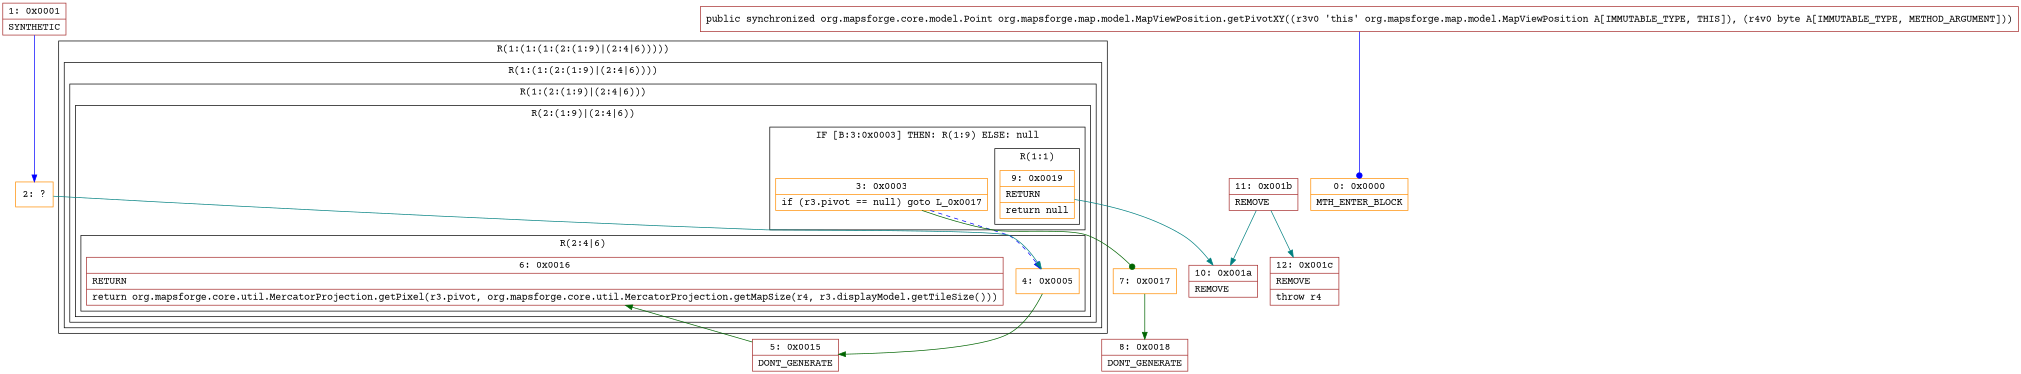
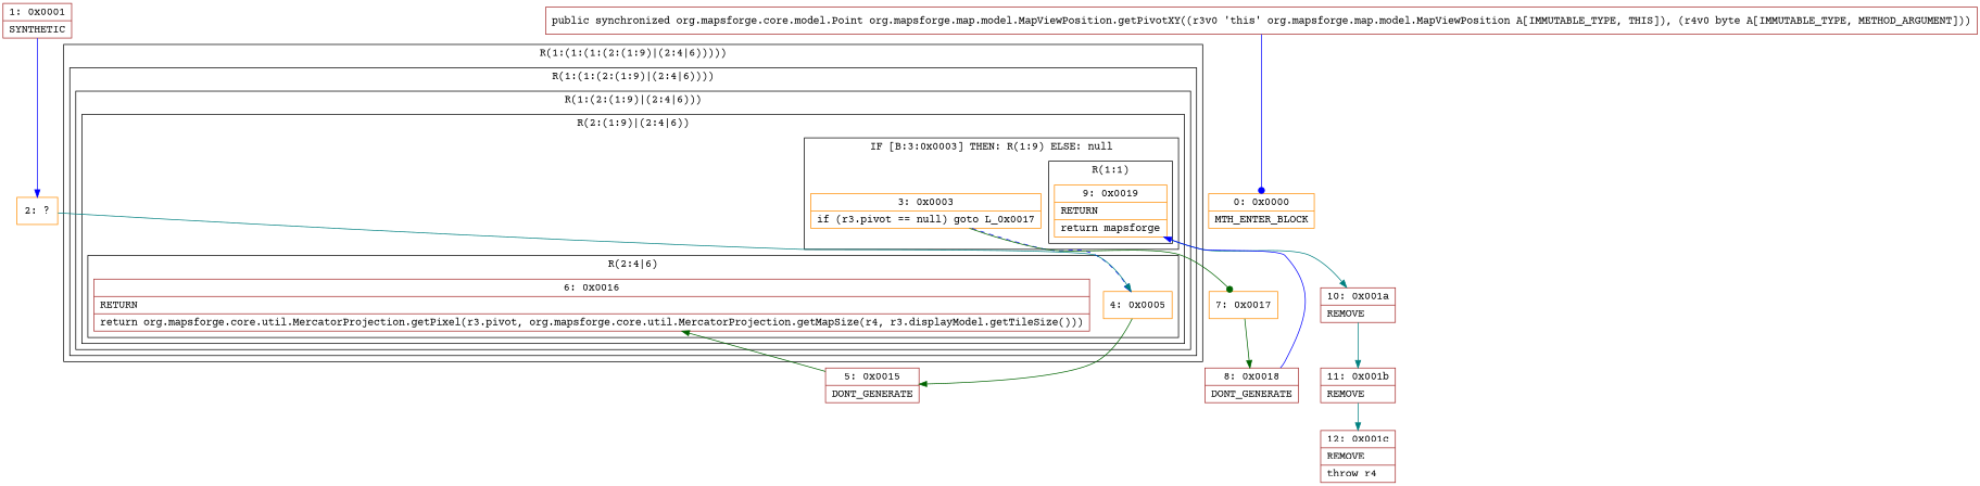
  digraph {
    fontname="Courier Prime"
    node [color=brown fontname="Courier Prime" shape=record]
    edge [arrowhead=normal color=teal fontname="Courier Prime"]
-   n1 [color=darkorange label="{9\:\ 0x0019|RETURN\l|return null\l}"]
+   n1 [color=darkorange label="{9\:\ 0x0019|RETURN\l|return mapsforge\l}"]
    n2 [color=darkorange label="{3\:\ 0x0003|if (r3.pivot == null) goto L_0x0017\l}"]
    n3 [color=darkorange label="{4\:\ 0x0005}"]
    n4 [label="{6\:\ 0x0016|RETURN\l|return org.mapsforge.core.util.MercatorProjection.getPixel(r3.pivot, org.mapsforge.core.util.MercatorProjection.getMapSize(r4, r3.displayModel.getTileSize()))\l}"]
    n5 [label="{10\:\ 0x001a|REMOVE\l}"]
    n6 [color=darkorange label="{7\:\ 0x0017}"]
    n7 [label="{5\:\ 0x0015|DONT_GENERATE\l}"]
    n8 [label="{8\:\ 0x0018|DONT_GENERATE\l}"]
    n9 [color=darkorange label="{0\:\ 0x0000|MTH_ENTER_BLOCK\l}"]
    n10 [label="{1\:\ 0x0001|SYNTHETIC\l}"]
    n11 [color=darkorange label="{2\:\ ?}"]
    n12 [label="{11\:\ 0x001b|REMOVE\l}"]
    n13 [label="{12\:\ 0x001c|REMOVE\l|throw r4\l}"]
    n14 [label="{public synchronized org.mapsforge.core.model.Point org.mapsforge.map.model.MapViewPosition.getPivotXY((r3v0 'this' org.mapsforge.map.model.MapViewPosition A[IMMUTABLE_TYPE, THIS]), (r4v0 byte A[IMMUTABLE_TYPE, METHOD_ARGUMENT])) }"]
    subgraph cluster_1 {
      label="R(1:(1:(1:(2:(1:9)|(2:4|6)))))"
      subgraph cluster_2 {
        label="R(1:(1:(2:(1:9)|(2:4|6))))"
        subgraph cluster_3 {
          label="R(1:(2:(1:9)|(2:4|6)))"
          subgraph cluster_4 {
            label="R(2:(1:9)|(2:4|6))"
            subgraph cluster_5 {
              label="IF [B:3:0x0003] THEN: R(1:9) ELSE: null"
              n2
              subgraph cluster_6 {
                label="R(1:1)"
                n1
              }
            }
            subgraph cluster_7 {
              label="R(2:4|6)"
              n3
              n4
            }
          }
        }
      }
    }
    n1 -> n5
    n2 -> n3 [color=blue style=dashed]
    n2 -> n6 [arrowhead=dot color=darkgreen]
    n3 -> n7 [color=darkgreen]
-   n12 -> n5
+   n5 -> n12
    n6 -> n8 [color=darkgreen]
    n7 -> n4 [color=darkgreen]
+   n8 -> n1 [color=blue]
    n10 -> n11 [color=blue]
    n11 -> n3
    n12 -> n13
    n14 -> n9 [arrowhead=dot color=blue]
  }
